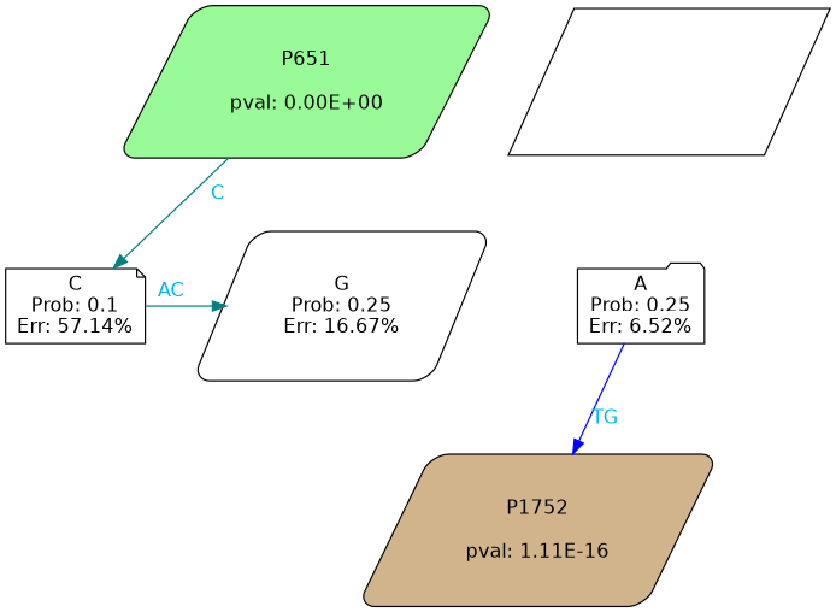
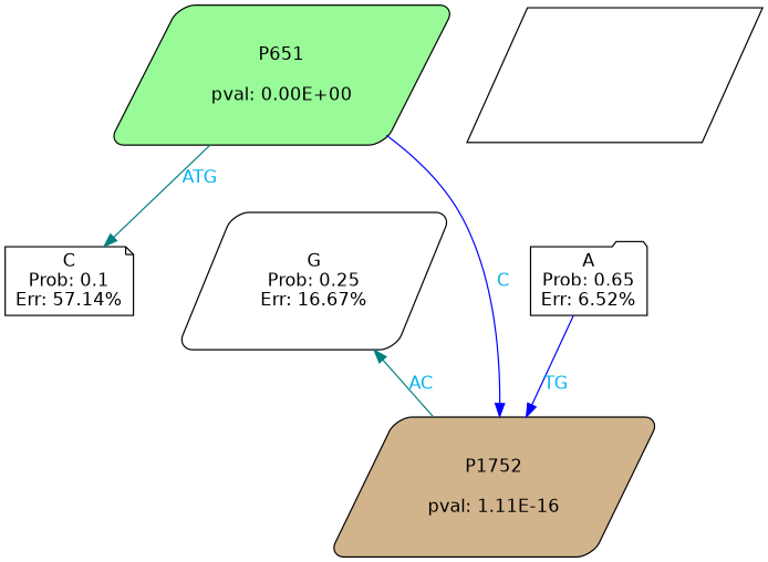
  digraph {
    ranksep=equally
    splines=polylines
    node [color=black fillcolor=white fontname=helvetica shape=parallelogram style="filled, rounded"]
    edge [color=blue fontcolor=deepskyblue2 fontname=helvetica]
    n1 [label="C\nProb: 0.1\nErr: 57.14%" shape=note]
    n2 [label="G\nProb: 0.25\nErr: 16.67%"]
-   n3 [label="A\nProb: 0.25\nErr: 6.52%" shape=folder]
+   n3 [label="A\nProb: 0.65\nErr: 6.52%" shape=folder]
    n4 [align=left fontcolor=white fontsize=10 label="Response : P1041\nClasses: A|C|G|R|T\nIn ACC: 0.86\nOut ACC: 0.79\n" style=filled]
    n5 [fillcolor=palegreen label="P651\n\npval: 0.00E+00"]
    n6 [fillcolor=tan label="P1752\n\npval: 1.11E-16"]
    subgraph sub_1 {
      rank=same
      n1
      n2
      n3
    }
    subgraph sub_2 {
      rank=same
      n4
      n5
    }
    n3 -> n6 [label=TG]
-   n5 -> n1 [color=teal label=C]
-   n1 -> n2 [color=teal label=AC]
+   n5 -> n1 [color=teal label=ATG]
+   n5 -> n6 [label=C]
+   n6 -> n2 [color=teal label=AC]
  }
